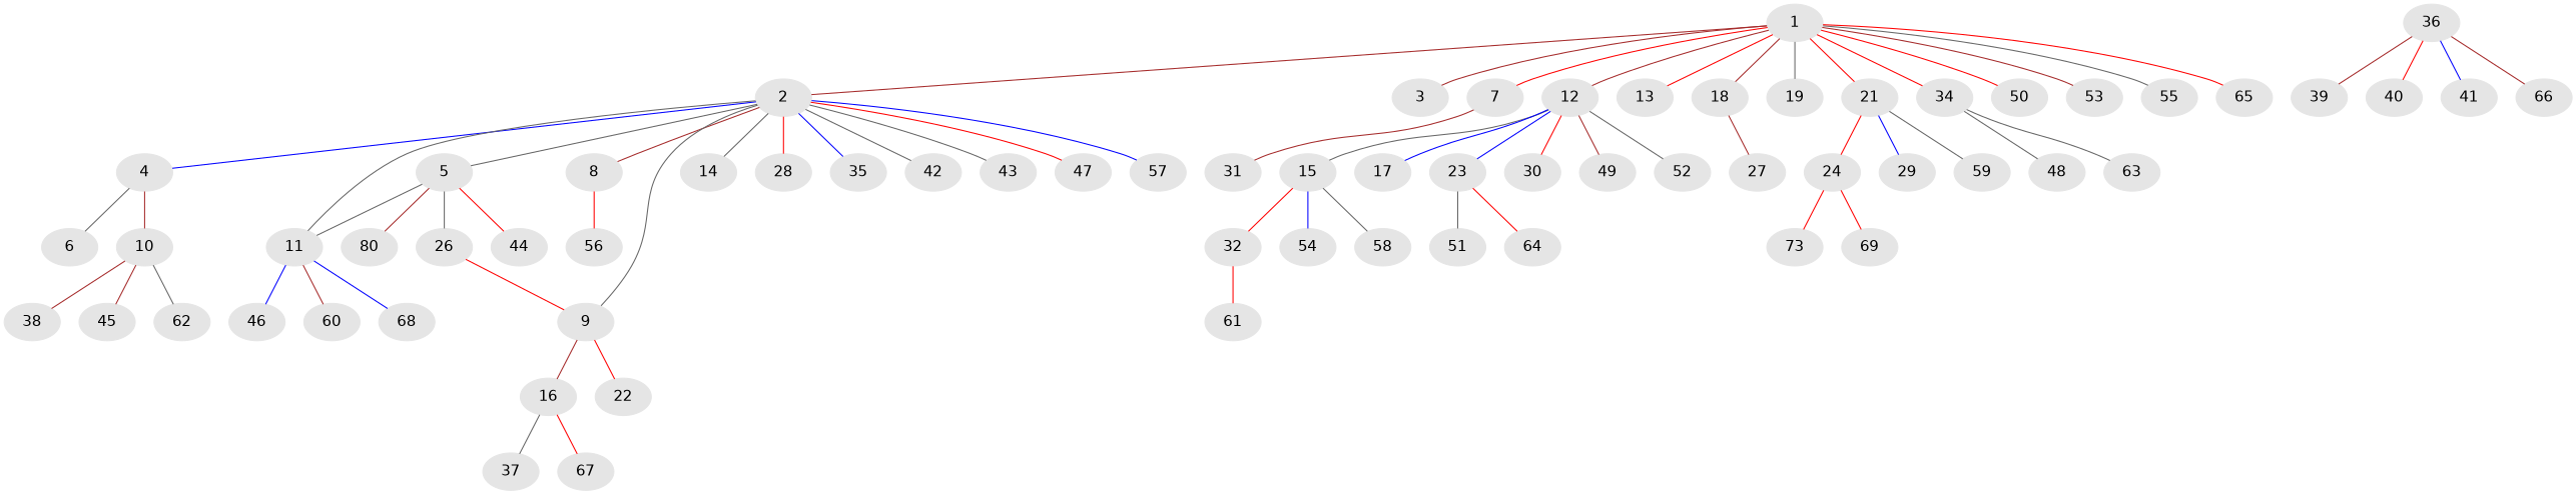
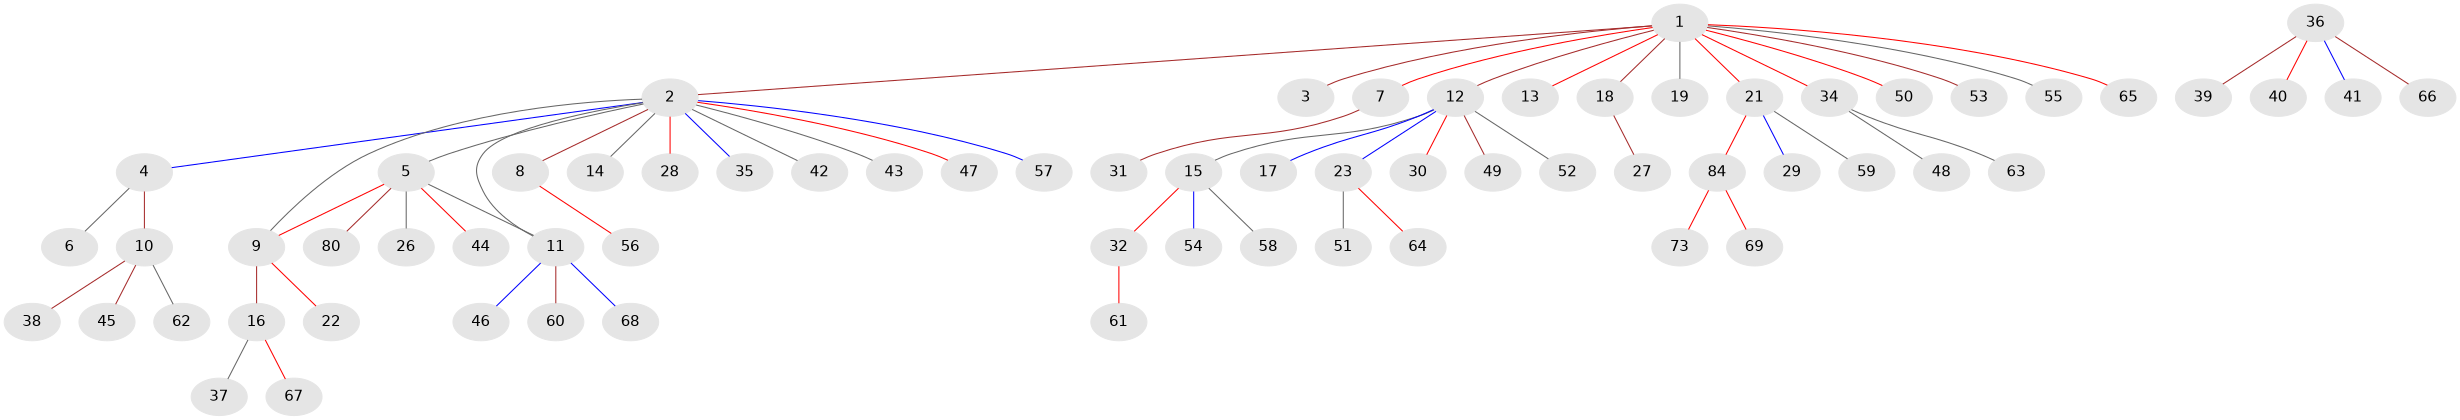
  graph {
    fontname="DejaVu Sans"
    node [color=gray90 fontname="DejaVu Sans" style=filled]
    edge [color=red fontname="DejaVu Sans"]
    1
    2
    3
    7
    12
    13
    18
    19
    21
    34
    50
    53
    55
    65
    4
    5
    8
    9
    11
    14
    28
    35
    42
    43
    47
    57
    31
    15
    17
    23
    30
    49
    52
    27
-   24
+   24 [label=84]
    29
    59
    48
    63
    6
    10
    n42 [label=80]
    26
    44
    56
    16
    22
    46
    60
    68
    38
    45
    62
    37
    67
    32
    54
    58
    51
    64
    36
    39
    40
    41
    66
    61
    n67 [label=73]
    69
    1 -- 2 [color=brown]
    1 -- 3 [color=brown]
    1 -- 7
    1 -- 12 [color=brown]
    1 -- 13
    1 -- 18 [color=brown]
    1 -- 19 [color=gray40]
    1 -- 21
    1 -- 34
    1 -- 50
    1 -- 53 [color=brown]
    1 -- 55 [color=gray40]
    1 -- 65
    2 -- 4 [color=blue]
    2 -- 5 [color=gray40]
    2 -- 8 [color=brown]
    2 -- 9 [color=gray40]
    2 -- 11 [color=gray40]
    2 -- 14 [color=gray40]
    2 -- 28
    2 -- 35 [color=blue]
    2 -- 42 [color=gray40]
    2 -- 43 [color=gray40]
    2 -- 47
    2 -- 57 [color=blue]
    7 -- 31 [color=brown]
    12 -- 15 [color=gray40]
    12 -- 17 [color=blue]
    12 -- 23 [color=blue]
    12 -- 30
    12 -- 49 [color=brown]
    12 -- 52 [color=gray40]
    18 -- 27 [color=brown]
    21 -- 24
    21 -- 29 [color=blue]
    21 -- 59 [color=gray40]
    34 -- 48 [color=gray40]
    34 -- 63 [color=gray40]
    4 -- 6 [color=gray40]
    4 -- 10 [color=brown]
-   26 -- 9
+   5 -- 9
    5 -- 11 [color=gray40]
    5 -- n42 [color=brown]
    5 -- 26 [color=gray40]
    5 -- 44
    8 -- 56
    9 -- 16 [color=brown]
    9 -- 22
    11 -- 46 [color=blue]
    11 -- 60 [color=brown]
    11 -- 68 [color=blue]
    15 -- 32
    15 -- 54 [color=blue]
    15 -- 58 [color=gray40]
    23 -- 51 [color=gray40]
    23 -- 64
    24 -- n67
    24 -- 69
    10 -- 38 [color=brown]
    10 -- 45 [color=brown]
    10 -- 62 [color=gray40]
    16 -- 37 [color=gray40]
    16 -- 67
    32 -- 61
    36 -- 39 [color=brown]
    36 -- 40
    36 -- 41 [color=blue]
    36 -- 66 [color=brown]
  }
